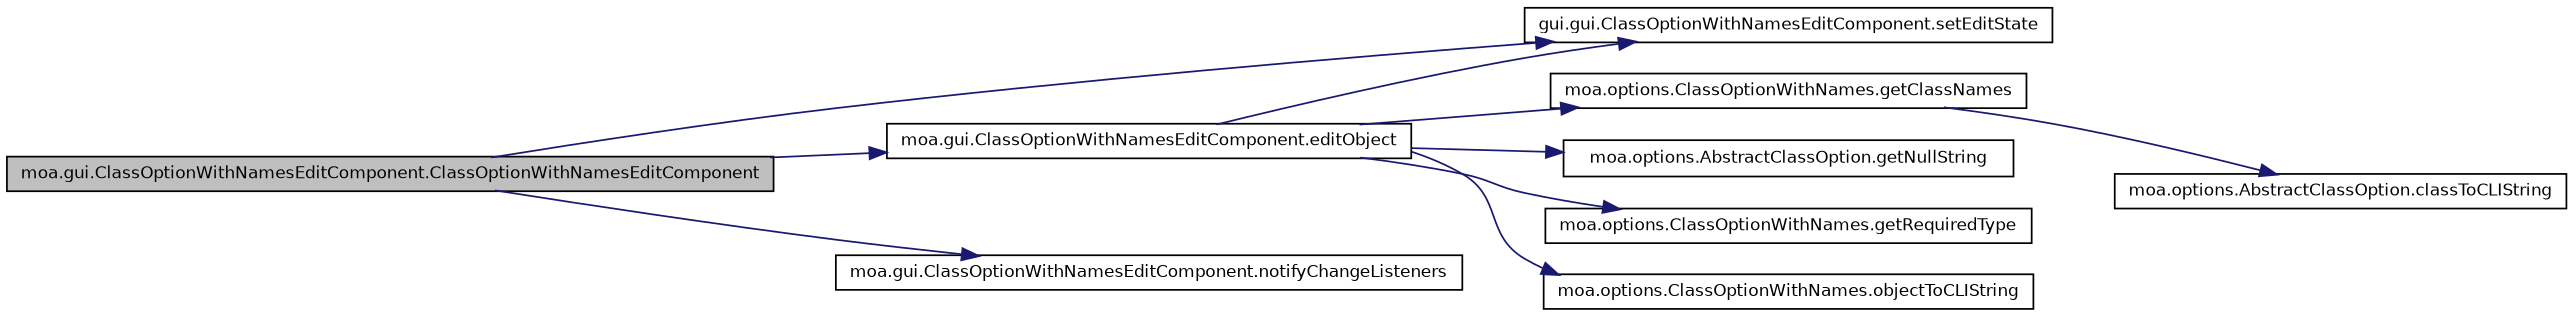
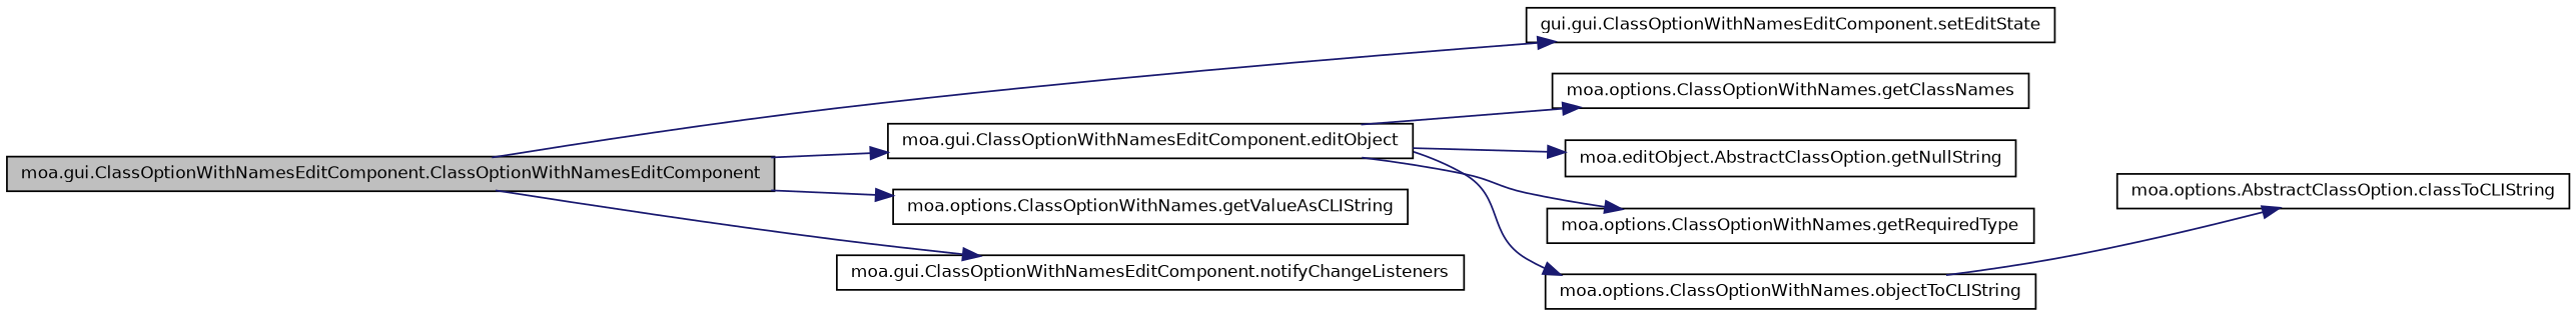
  digraph {
    rankdir=LR
    node [color=black fillcolor=white fontname=Helvetica fontsize=10 shape=record style=filled]
    edge [color=midnightblue fontname=Helvetica fontsize=10 labelfontname=Helvetica labelfontsize=10 style=solid]
    n1 [fillcolor=grey75 fontcolor=black height=0.2 label="moa.gui.ClassOptionWithNamesEditComponent.ClassOptionWithNamesEditComponent" width=0.4]
    n2 [height=0.2 label="moa.gui.ClassOptionWithNamesEditComponent.editObject" width=0.4]
    n3 [height=0.2 label="gui.gui.ClassOptionWithNamesEditComponent.setEditState" width=0.4]
+   n4 [height=0.2 label="moa.options.ClassOptionWithNames.getValueAsCLIString" width=0.4]
    n5 [height=0.2 label="moa.gui.ClassOptionWithNamesEditComponent.notifyChangeListeners" width=0.4]
    n6 [height=0.2 label="moa.options.ClassOptionWithNames.getClassNames" width=0.4]
-   n7 [height=0.2 label="moa.options.AbstractClassOption.getNullString" width=0.4]
+   n7 [height=0.2 label="moa.editObject.AbstractClassOption.getNullString" width=0.4]
    n8 [height=0.2 label="moa.options.ClassOptionWithNames.getRequiredType" width=0.4]
    n9 [height=0.2 label="moa.options.ClassOptionWithNames.objectToCLIString" width=0.4]
    n10 [height=0.2 label="moa.options.AbstractClassOption.classToCLIString" width=0.4]
    n1 -> n2
    n1 -> n3
+   n1 -> n4
    n1 -> n5
-   n2 -> n3
    n2 -> n6
    n2 -> n7
    n2 -> n8
    n2 -> n9
-   n6 -> n10
+   n9 -> n10
  }
